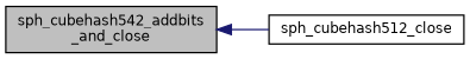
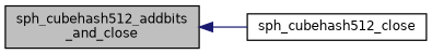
  digraph {
    rankdir=LR
    node [color=black fontname=Helvetica fontsize=10 shape=record style=filled]
-   n1 [fillcolor=grey75 fontcolor=black height=0.2 label="sph_cubehash542_addbits\l_and_close" width=0.4]
+   n1 [fillcolor=grey75 fontcolor=black height=0.2 label="sph_cubehash512_addbits\l_and_close" width=0.4]
    n2 [fillcolor=white height=0.2 label=sph_cubehash512_close width=0.4]
    n1 -> n2 [color=midnightblue dir=back fontname=Helvetica fontsize=10 labelfontname=Helvetica labelfontsize=10 style=solid]
  }
